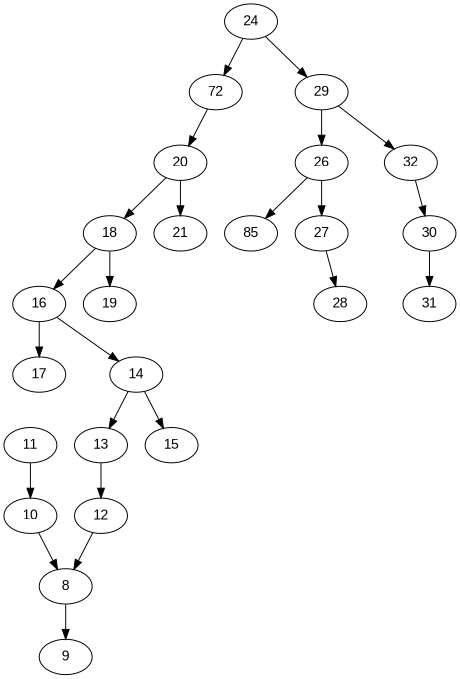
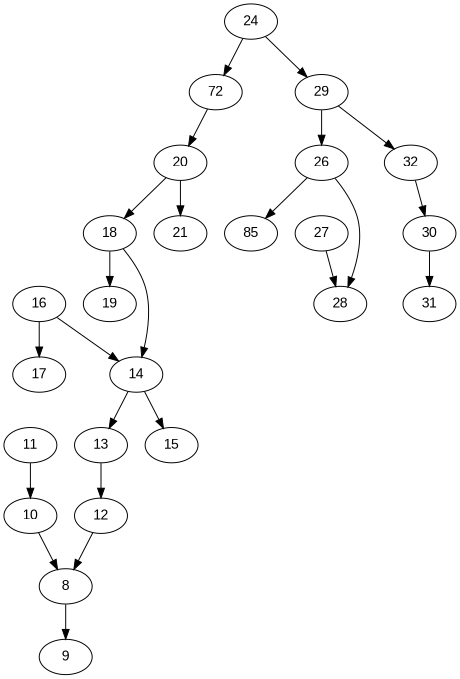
  digraph {
    node [fontname=Arial]
    n1 [label=72]
    24
    29
    20
    26
    32
    18
    21
    16
    19
    14
    17
    13
    15
    12
    8
    11
    10
    9
    n20 [label=85]
    27
    30
    28
    31
    n1 -> 20
    24 -> n1
    24 -> 29
    29 -> 26
    29 -> 32
    20 -> 18
    20 -> 21
    26 -> n20
-   26 -> 27
+   26 -> 28
    32 -> 30
-   18 -> 16
+   18 -> 14
    18 -> 19
    16 -> 14
    16 -> 17
    14 -> 13
    14 -> 15
    13 -> 12
    12 -> 8
    8 -> 9
    11 -> 10
    10 -> 8
    27 -> 28
    30 -> 31
  }
